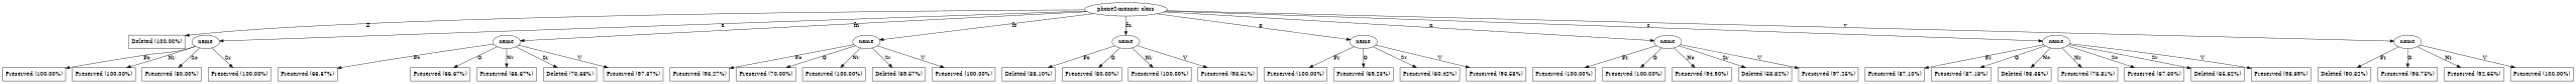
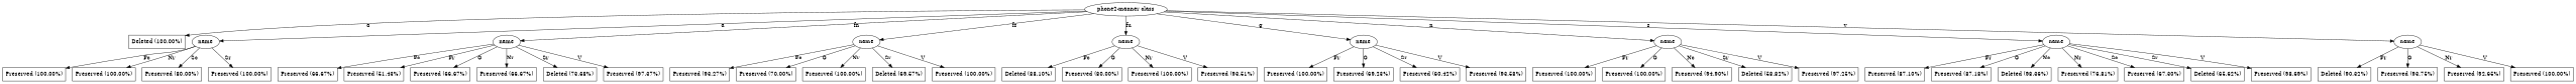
  digraph {
    node [shape=box]
    n1 [label="phone2-manner class" shape=ellipse]
    n2 [label="Deleted (100.00%)"]
    n3 [label=name shape=ellipse]
    n4 [label=name shape=ellipse]
    n5 [label=name shape=ellipse]
    n6 [label=name shape=ellipse]
    n7 [label=name shape=ellipse]
    n8 [label=name shape=ellipse]
    n9 [label=name shape=ellipse]
    n10 [label=name shape=ellipse]
    n11 [label="Preserved (100.00%)"]
    n12 [label="Preserved (100.00%)"]
    n13 [label="Preserved (80.00%)"]
    n14 [label="Preserved (100.00%)"]
    n15 [label="Preserved (66.67%)"]
+   n16 [label="Preserved (51.43%)"]
    n17 [label="Preserved (66.67%)"]
    n18 [label="Preserved (66.67%)"]
    n19 [label="Deleted (73.68%)"]
    n20 [label="Preserved (97.37%)"]
    n21 [label="Preserved (93.27%)"]
    n22 [label="Preserved (70.00%)"]
    n23 [label="Preserved (100.00%)"]
    n24 [label="Deleted (69.57%)"]
    n25 [label="Preserved (100.00%)"]
    n26 [label="Deleted (88.10%)"]
    n27 [label="Preserved (80.00%)"]
    n28 [label="Preserved (100.00%)"]
    n29 [label="Preserved (93.51%)"]
    n30 [label="Preserved (100.00%)"]
    n31 [label="Preserved (69.23%)"]
    n32 [label="Preserved (60.42%)"]
    n33 [label="Preserved (93.58%)"]
    n34 [label="Preserved (100.00%)"]
    n35 [label="Preserved (100.00%)"]
    n36 [label="Preserved (94.90%)"]
    n37 [label="Deleted (58.82%)"]
    n38 [label="Preserved (97.25%)"]
    n39 [label="Preserved (87.10%)"]
    n40 [label="Preserved (87.18%)"]
    n41 [label="Deleted (98.36%)"]
    n42 [label="Preserved (76.81%)"]
    n43 [label="Preserved (67.30%)"]
    n44 [label="Deleted (65.62%)"]
    n45 [label="Preserved (98.69%)"]
    n46 [label="Deleted (90.32%)"]
    n47 [label="Preserved (93.75%)"]
    n48 [label="Preserved (92.65%)"]
    n49 [label="Preserved (100.00%)"]
-   n1 -> n2 [label="#"]
+   n1 -> n2 [label=a]
    n1 -> n3 [label=a]
    n1 -> n4 [label=fn]
    n1 -> n5 [label=fs]
    n1 -> n6 [label=fu]
    n1 -> n7 [label=g]
    n1 -> n8 [label=n]
    n1 -> n9 [label=s]
    n1 -> n10 [label=v]
    n3 -> n11 [label=Fc]
    n3 -> n12 [label=Nr]
    n3 -> n13 [label=Sc]
    n3 -> n14 [label=Sr]
    n4 -> n15 [label=Fc]
+   n4 -> n16 [label=Fr]
    n4 -> n17 [label=G]
    n4 -> n18 [label=Nr]
    n4 -> n19 [label=Sr]
    n4 -> n20 [label=V]
    n5 -> n21 [label=Fc]
    n5 -> n22 [label=G]
    n5 -> n23 [label=Nr]
    n5 -> n24 [label=Sr]
    n5 -> n25 [label=V]
    n6 -> n26 [label=Fc]
    n6 -> n27 [label=G]
    n6 -> n28 [label=Nr]
    n6 -> n29 [label=V]
    n7 -> n30 [label=Fr]
    n7 -> n31 [label=G]
    n7 -> n32 [label=Sr]
    n7 -> n33 [label=V]
    n8 -> n34 [label=Fr]
    n8 -> n35 [label=G]
    n8 -> n36 [label=Nc]
    n8 -> n37 [label=Sr]
    n8 -> n38 [label=V]
    n9 -> n39 [label=Fr]
    n9 -> n40 [label=G]
    n9 -> n41 [label=Nc]
    n9 -> n42 [label=Nr]
    n9 -> n43 [label=Sc]
    n9 -> n44 [label=Sr]
    n9 -> n45 [label=V]
    n10 -> n46 [label=Fr]
    n10 -> n47 [label=G]
    n10 -> n48 [label=Nr]
    n10 -> n49 [label=V]
  }
